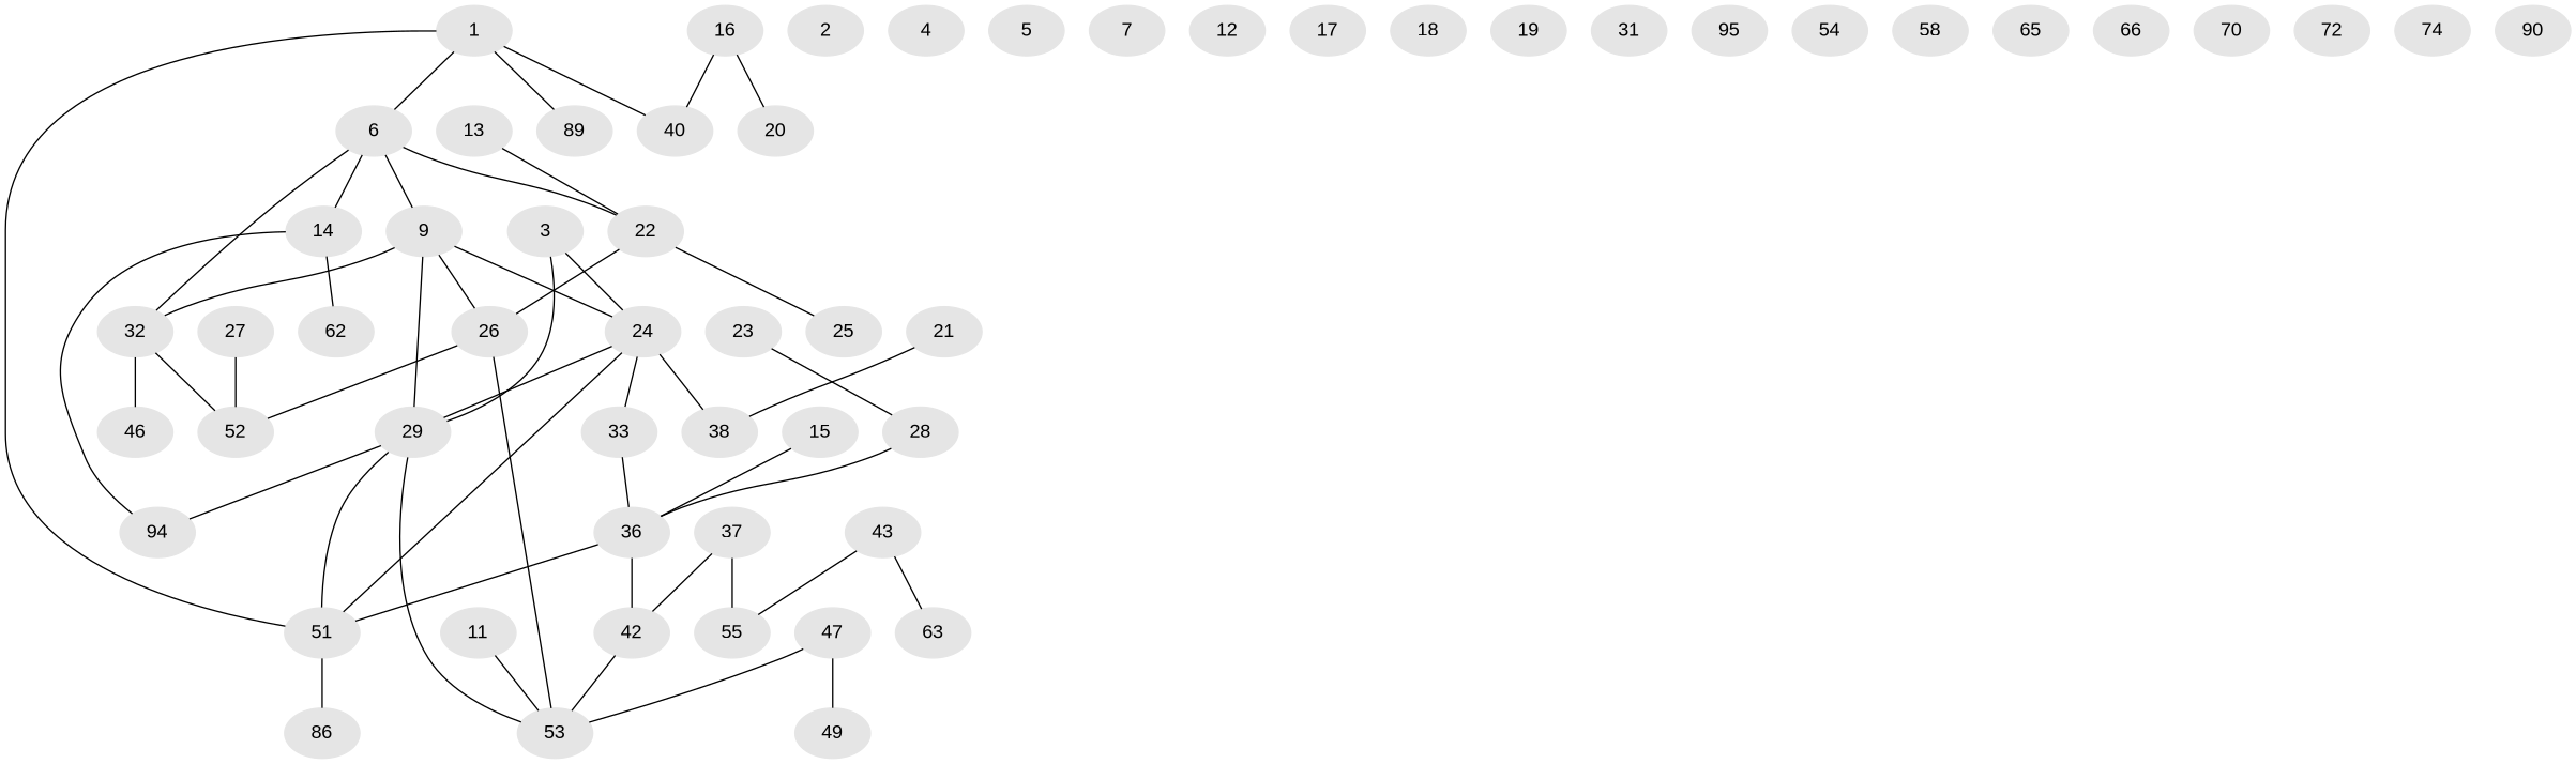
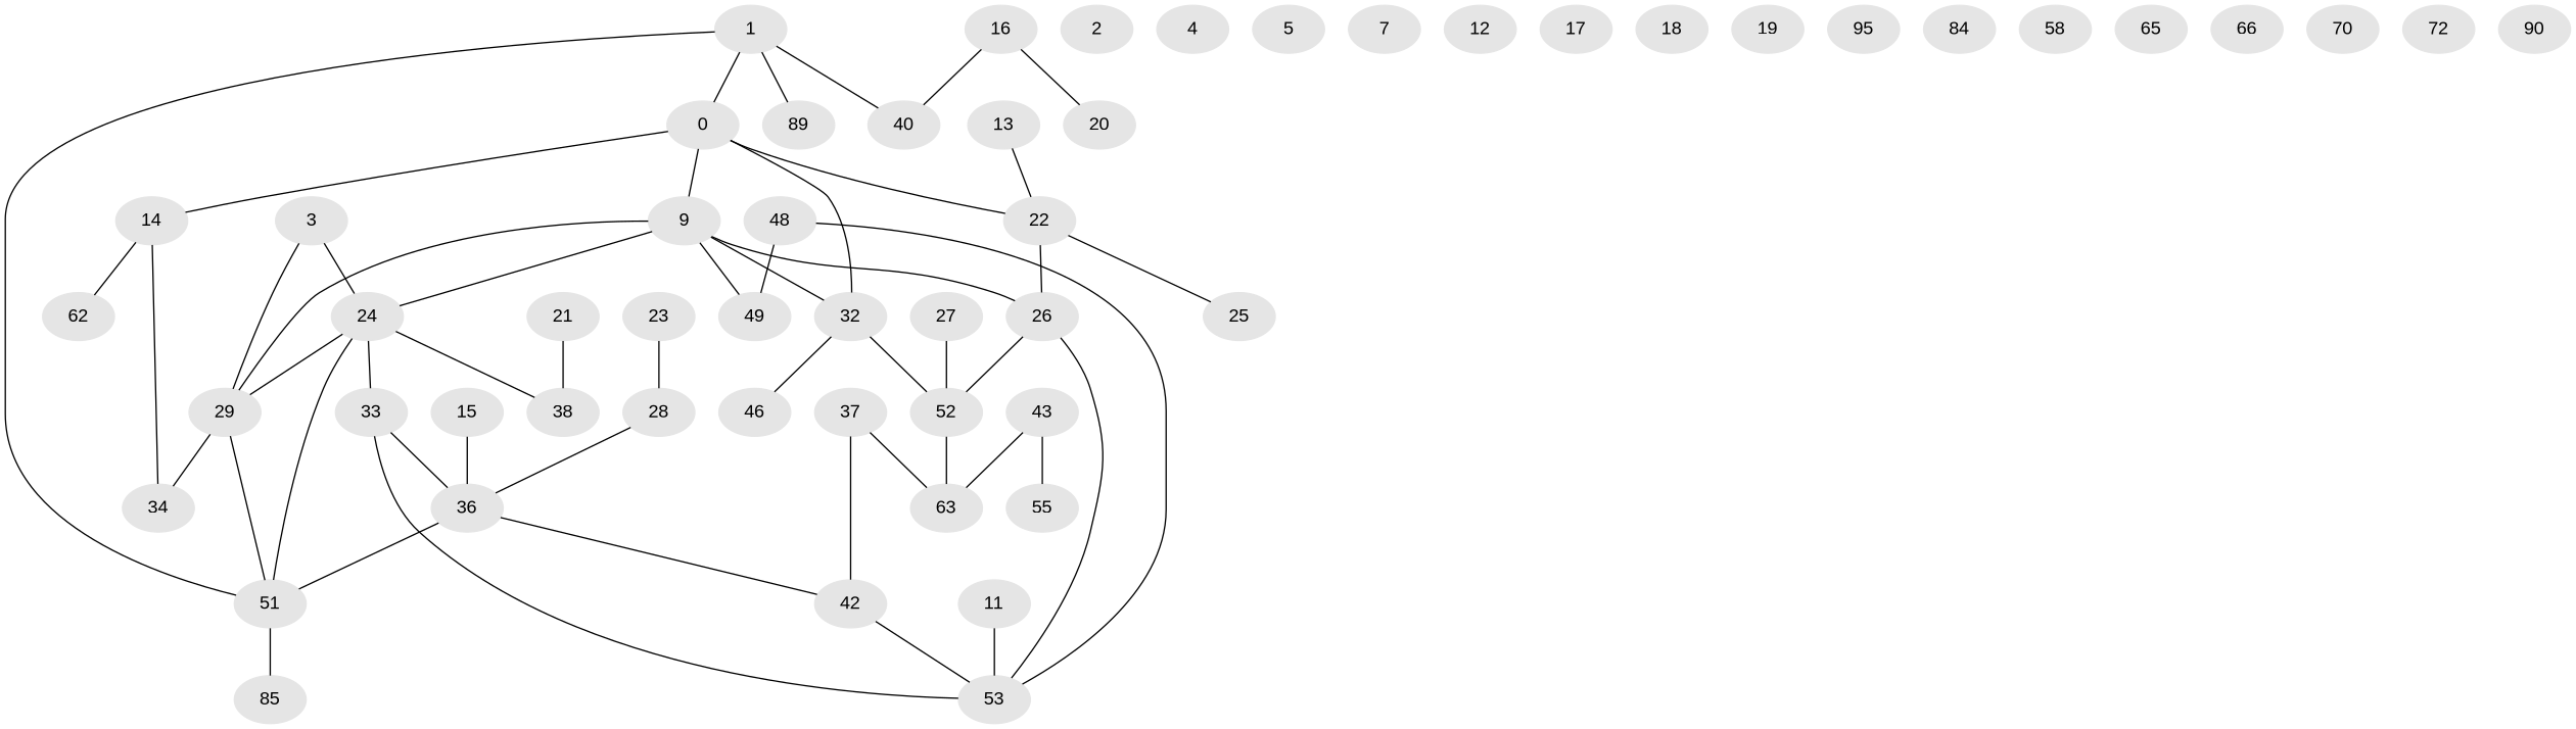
  graph {
    fontname="Liberation Sans"
    node [color=gray90 fontname="Liberation Sans" style=filled]
    edge [fontname="Liberation Sans"]
    1 [super="+41"]
-   6 [super="+91"]
+   6 [super="+91" label=0]
    40
    51
    n5 [label=89]
    9 [super="+59"]
    14 [super="+94+61"]
    22 [super="+50"]
    32 [super="+69"]
-   86
+   86 [label=85]
    2
    3 [super="+10"]
    24 [super="+48"]
    29 [super="+73"]
    38 [super="+80"]
    33
    53 [super="+79"]
-   34 [super="+45" label=94]
+   34 [super="+45"]
    4
    5
    26 [super="+98+81"]
    49 [super="+71"]
    62
    25 [super="+56"]
    52 [super="+57"]
    46
    7
    11 [super="+78"]
    12
    13
    36 [super="+60+85"]
    42
    15
    20 [super="+84"]
    16
    17
    18 [super="+39"]
    19
    21 [super="+44"]
    23
    28
    63
    27
-   31
    n45 [label=95]
    37
    43 [super="+64"]
    55 [super="+96+67"]
-   47
-   54
+   47 [label=48]
+   54 [label=84]
    58
    65
    66
    70
    72
-   74
    90
    1 -- 6
    1 -- 40
    1 -- 51
    1 -- n5
    6 -- 9
    6 -- 14
    6 -- 22
    6 -- 32
    51 -- 86
    9 -- 32
    9 -- 24
    9 -- 29
    9 -- 26
+   9 -- 49
    14 -- 34
    14 -- 62
    22 -- 26
    22 -- 25
    32 -- 52 [weight=2]
    32 -- 46
    3 -- 24
    3 -- 29
    24 -- 51
    24 -- 29
    24 -- 38
    24 -- 33
    29 -- 51
-   29 -- 53
+   33 -- 53
    29 -- 34
    33 -- 36
    26 -- 53
    26 -- 52
+   52 -- 63
    11 -- 53
    13 -- 22
    36 -- 51
    36 -- 42
    42 -- 53
    15 -- 36
    16 -- 40
    16 -- 20
    21 -- 38
    23 -- 28
    28 -- 36
    27 -- 52
    37 -- 42
-   37 -- 55
+   37 -- 63
    43 -- 63
    43 -- 55
    47 -- 53
    47 -- 49
  }
